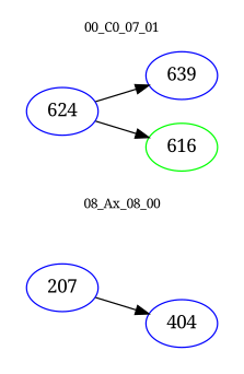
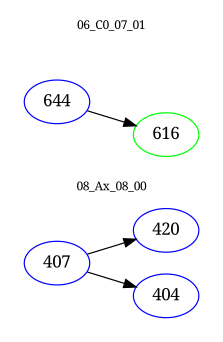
  digraph {
    fontname="Noto Serif"
    rankdir=LR
    node [color=blue fontname="Noto Serif"]
    edge [color=black fontname="Noto Serif"]
-   n1 [label=207]
+   n1 [label=407]
    n2 [label=404]
-   n4 [label=624]
+   n3 [label=420]
+   n4 [label=644]
    n5 [color=green label=616]
-   n6 [label=639]
    subgraph cluster_1 {
      color=white
      fontsize=10
      label="08_Ax_08_00"
      n1
      n2
+     n3
    }
    subgraph cluster_2 {
      color=white
      fontsize=10
-     label="00_C0_07_01"
+     label="06_C0_07_01"
      n4
      n5
-     n6
    }
    n1 -> n2
+   n1 -> n3
    n4 -> n5
-   n4 -> n6
  }
